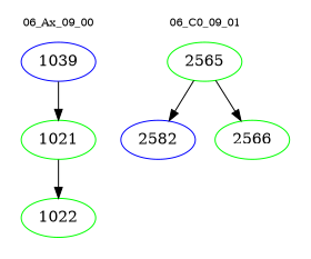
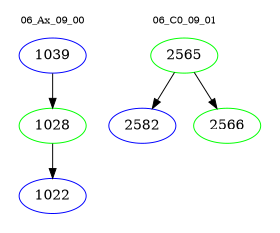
  digraph {
    node [color=green]
    edge [color=black]
-   n1 [label=1021]
-   n2 [label=1022]
+   n1 [label=1028]
+   n2 [color=blue label=1022]
    n3 [color=blue label=1039]
    n4 [label=2565]
    n5 [color=blue label=2582]
    n6 [label=2566]
    subgraph cluster_1 {
      color=white
      fontsize=10
      label="06_Ax_09_00"
      n1
      n2
      n3
    }
    subgraph cluster_2 {
      color=white
      fontsize=10
      label="06_C0_09_01"
      n4
      n5
      n6
    }
    n1 -> n2
    n3 -> n1
    n4 -> n5
    n4 -> n6
  }
